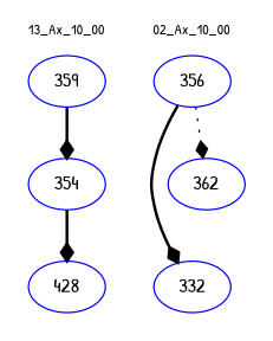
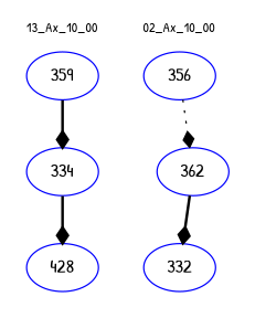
  digraph {
    fontname="Patrick Hand"
    node [color=blue fontname="Patrick Hand"]
    edge [arrowhead=diamond color=black fontname="Patrick Hand" style=bold]
-   n1 [label=354]
+   n1 [label=334]
    n2 [label=359]
    n3 [label=428]
    n4 [label=356]
    n5 [label=332]
    n6 [label=362]
    subgraph cluster_1 {
      color=white
      fontsize=10
      label="13_Ax_10_00"
      n1
      n2
      n3
    }
    subgraph cluster_2 {
      color=white
      fontsize=10
      label="02_Ax_10_00"
      n4
      n5
      n6
    }
    n1 -> n3
    n2 -> n1
-   n4 -> n5
+   n6 -> n5
    n4 -> n6 [style=dotted]
  }
